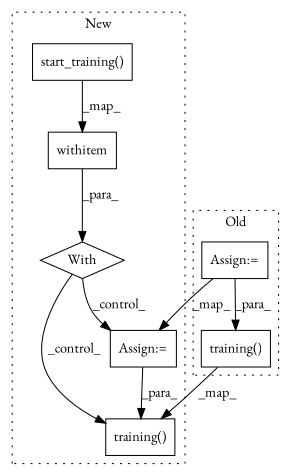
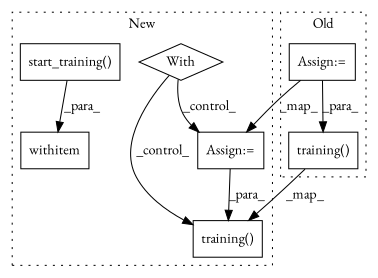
  digraph {
    fontname="EB Garamond"
    node [a=75 fontname="EB Garamond" l="18,1" s=4442 shape=box]
    edge [fontname="EB Garamond"]
    n1 [label="training()" s="4677,4699"]
    n2 [a=68 l=3 label="Assign:=" s=4031]
    n3 [label="training()" s="5345,5367"]
    n4 [a=49 l=6 label=withitem]
    n5 [a=39 l="5,127" label=With s="4437,4448" shape=diamond]
    n6 [l=18 label="start_training()"]
    n7 [a=68 l=3 label="Assign:=" s=4579]
    subgraph cluster_1 {
      label=Old
      style=dotted
      n1
      n2
    }
    subgraph cluster_2 {
      label=New
      style=dotted
      n3
      n4
      n5
      n6
      n7
    }
    n1 -> n3 [label=_map_]
    n2 -> n1 [label=_para_]
    n2 -> n7 [label=_map_]
-   n4 -> n5 [label=_para_]
    n5 -> n3 [label=_control_]
    n5 -> n7 [label=_control_]
-   n6 -> n4 [label=_map_]
+   n6 -> n4 [label=_para_]
    n7 -> n3 [label=_para_]
  }
